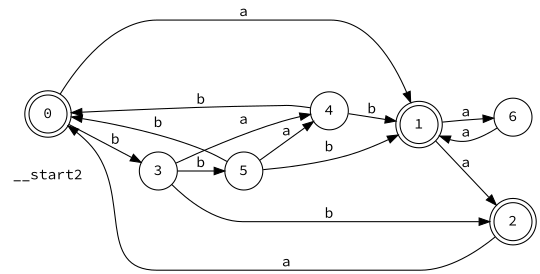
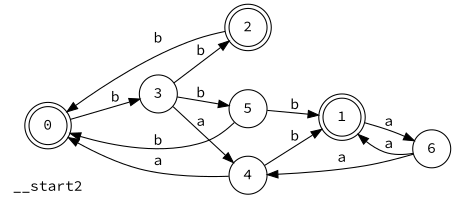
  digraph {
    fontname="Source Code Pro"
    rankdir=LR
    node [fontname="Source Code Pro" shape=circle color=black fillcolor=white style=filled]
    edge [fontname="Source Code Pro"]
    n1 [label=__start2 shape=none color="" fillcolor="" style=""]
    n2 [label=0 shape=doublecircle style="rounded,filled"]
    n3 [label=1 shape=doublecircle style="rounded,filled"]
    n4 [label=3]
    n5 [label=2 shape=doublecircle style="rounded,filled"]
    n6 [label=6]
    n7 [label=4]
    n8 [label=5]
-   n2 -> n3 [label=a]
    n2 -> n4 [label=b]
-   n3 -> n5 [label=a]
    n3 -> n6 [label=a]
    n4 -> n5 [label=b]
    n4 -> n7 [label=a]
    n4 -> n8 [label=b]
-   n5 -> n2 [label=a]
+   n5 -> n2 [label=b]
    n6 -> n3 [label=a]
-   n8 -> n7 [label=a]
-   n7 -> n2 [label=b]
+   n6 -> n7 [label=a]
+   n7 -> n2 [label=a]
    n7 -> n3 [label=b]
    n8 -> n2 [label=b]
    n8 -> n3 [label=b]
  }
